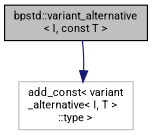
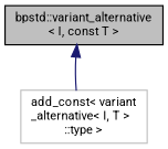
  digraph {
    fontname=Roboto
    node [fontname=Roboto fontsize=10 shape=record style=filled]
    n1 [color=black fillcolor=grey75 fontcolor=black height=0.2 label="bpstd::variant_alternative\l\< I, const T \>" width=0.4]
    n2 [color=grey75 fillcolor=white height=0.2 label="add_const\< variant\l_alternative\< I, T \>\l::type \>" width=0.4]
-   n2 -> n1 [color=midnightblue dir=back fontname=Roboto fontsize=10 labelfontname=Helvetica labelfontsize=10 style=solid]
+   n1 -> n2 [color=midnightblue dir=back fontname=Roboto fontsize=10 labelfontname=Helvetica labelfontsize=10 style=solid]
  }
